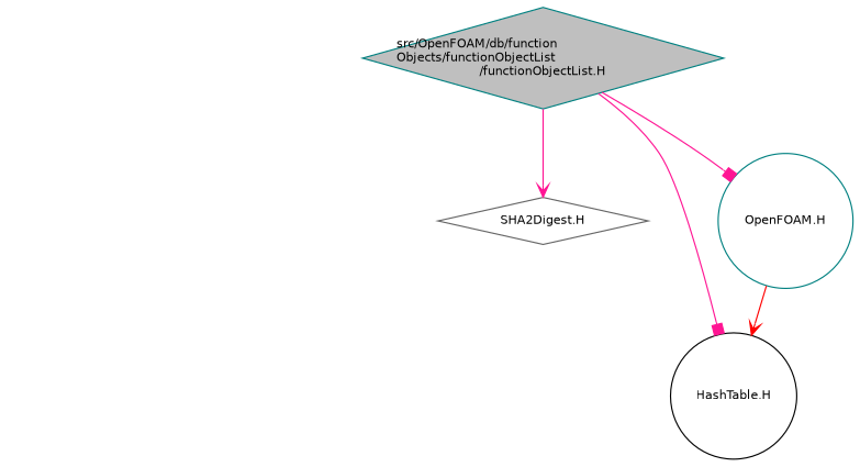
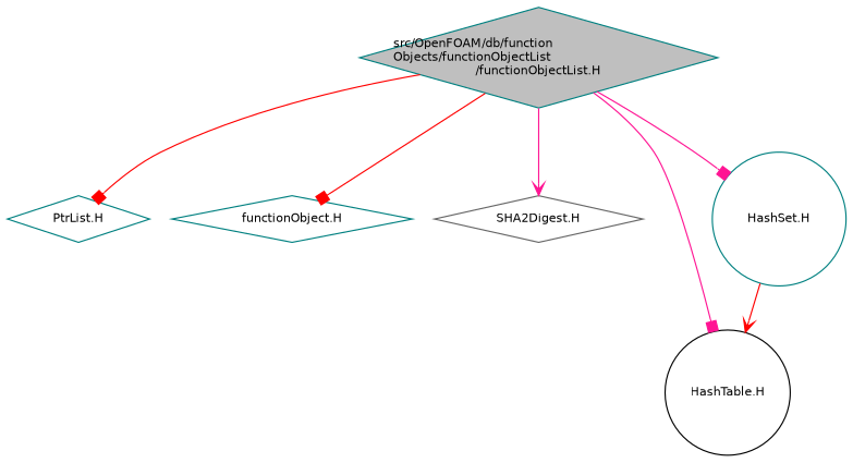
  digraph {
    node [color=teal fontname=Helvetica fontsize=10 shape=diamond]
    edge [arrowhead=box color=red fontname=Helvetica fontsize=10 labelfontname=Helvetica labelfontsize=10 style=solid]
    n1 [fillcolor=grey75 fontcolor=black height=0.2 label="src/OpenFOAM/db/function\lObjects/functionObjectList\l/functionObjectList.H" style=filled width=0.4]
+   n2 [height=0.2 label="PtrList.H" width=0.4]
+   n3 [height=0.2 label="functionObject.H" width=0.4]
    n4 [color=gray40 height=0.2 label="SHA2Digest.H" width=0.4]
    n5 [color=black height=0.2 label="HashTable.H" shape=circle width=0.4]
-   n6 [height=0.2 label="OpenFOAM.H" shape=circle width=0.4]
+   n6 [height=0.2 label="HashSet.H" shape=circle width=0.4]
+   n1 -> n2
+   n1 -> n3
    n1 -> n4 [arrowhead=vee color=deeppink]
    n1 -> n5 [color=deeppink]
    n1 -> n6 [color=deeppink]
    n6 -> n5 [arrowhead=vee]
  }
